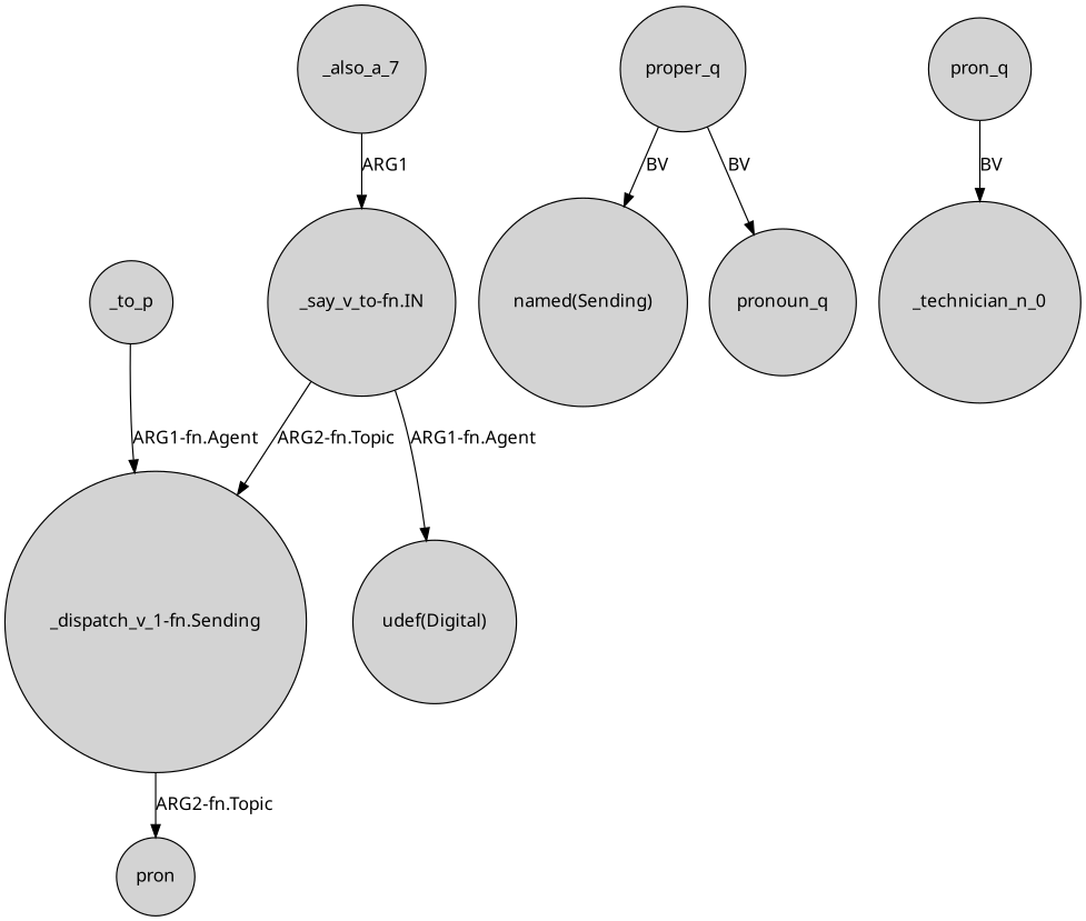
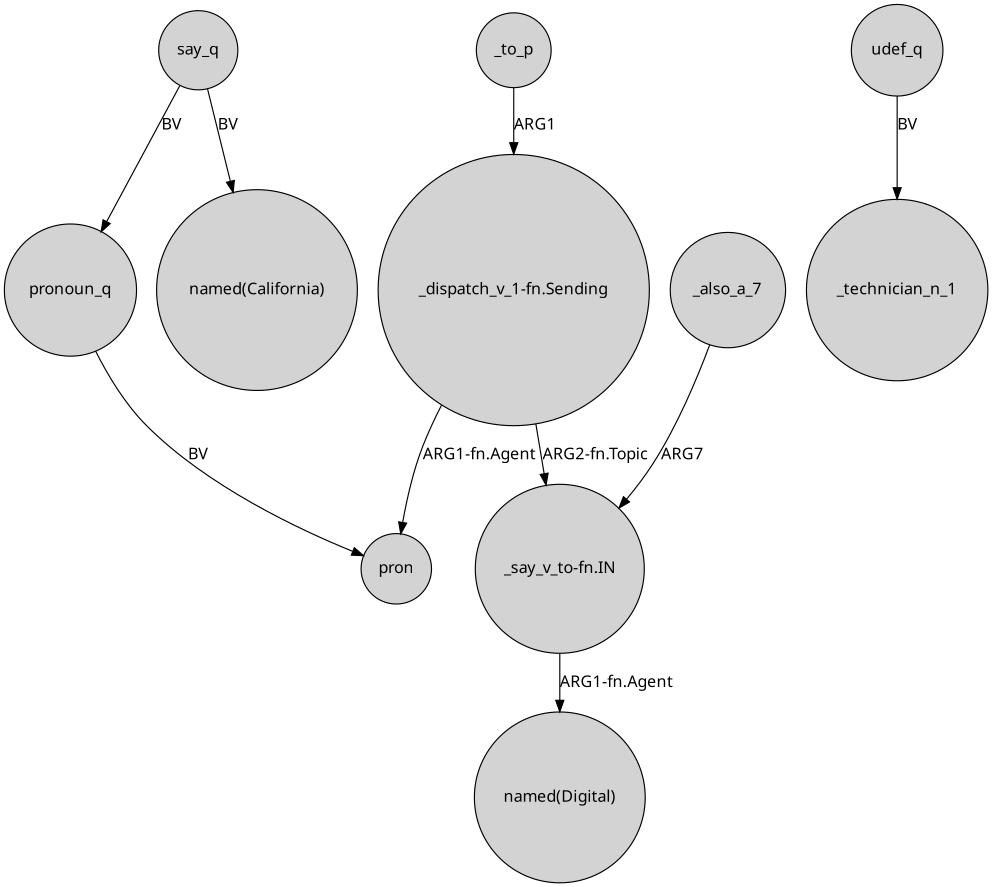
  digraph {
    fontname="Noto Sans"
    node [fontname="Noto Sans" shape=circle style=filled]
    edge [fontname="Noto Sans"]
    _to_p
    "_dispatch_v_1-fn.Sending"
    pron
-   proper_q
-   "named(California)" [label="named(Sending)"]
+   proper_q [label=say_q]
+   "named(California)"
    pronoun_q
    "_say_v_to-fn.IN"
-   "named(Digital)" [label="udef(Digital)"]
+   "named(Digital)"
    n9 [label=_also_a_7]
-   udef_q [label=pron_q]
-   _technician_n_1 [label=_technician_n_0]
-   _to_p -> "_dispatch_v_1-fn.Sending" [label="ARG1-fn.Agent"]
-   "_dispatch_v_1-fn.Sending" -> pron [label="ARG2-fn.Topic"]
+   udef_q
+   _technician_n_1
+   _to_p -> "_dispatch_v_1-fn.Sending" [label=ARG1]
+   "_dispatch_v_1-fn.Sending" -> pron [label="ARG1-fn.Agent"]
    proper_q -> "named(California)" [label=BV]
    proper_q -> pronoun_q [label=BV]
-   "_say_v_to-fn.IN" -> "_dispatch_v_1-fn.Sending" [label="ARG2-fn.Topic"]
+   pronoun_q -> pron [label=BV]
+   "_dispatch_v_1-fn.Sending" -> "_say_v_to-fn.IN" [label="ARG2-fn.Topic"]
    "_say_v_to-fn.IN" -> "named(Digital)" [label="ARG1-fn.Agent"]
-   n9 -> "_say_v_to-fn.IN" [label=ARG1]
+   n9 -> "_say_v_to-fn.IN" [label=ARG7]
    udef_q -> _technician_n_1 [label=BV]
  }
